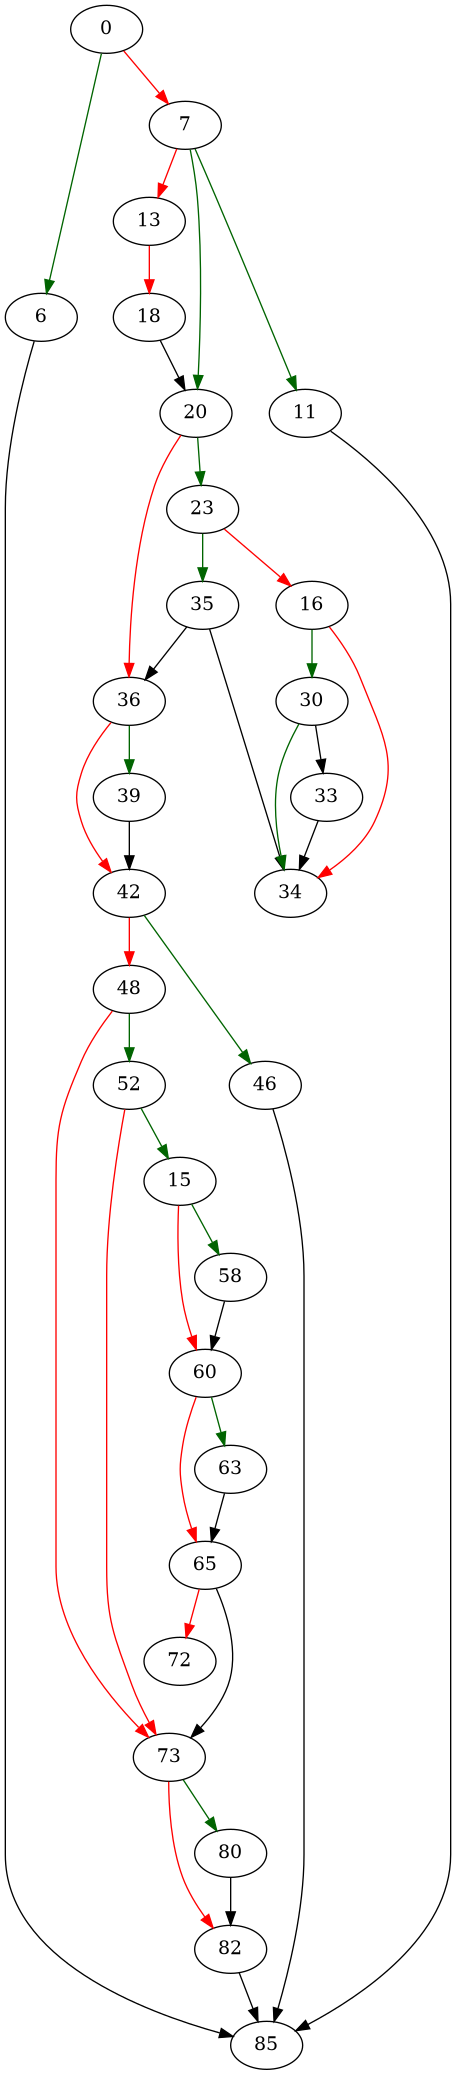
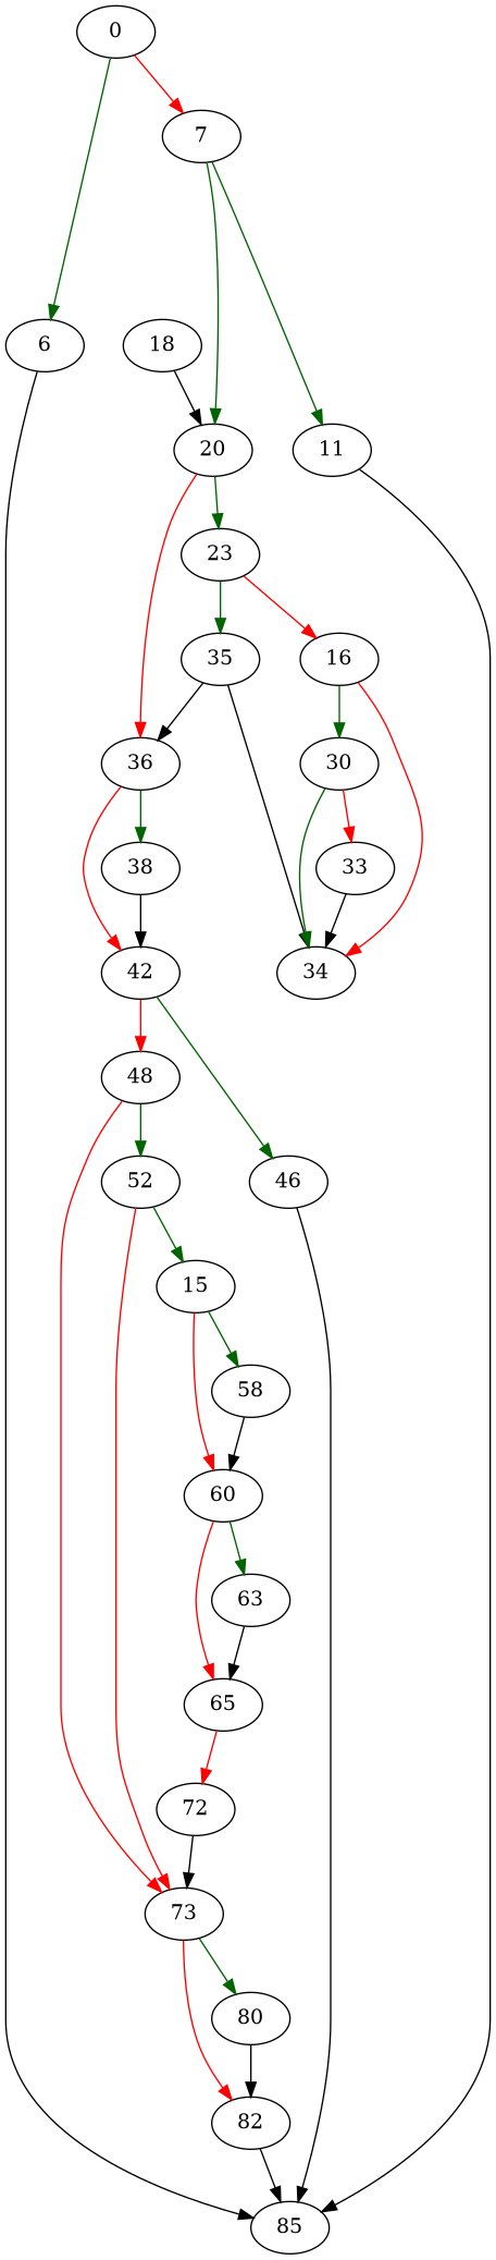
  strict digraph {
    edge [color=red cond=false]
    0 [entry=true]
    6
    7
    85
    11
-   13
    20
    18
    23
    36
    35
    n12 [label=16]
-   39
+   39 [label=38]
    42
    34
    30
    46
    48
    33
    52
    73
    n22 [label=15]
    80
    82
    58
    60
    63
    65
    72
    0 -> 6 [color=darkgreen cond=true]
    0 -> 7
    6 -> 85 [color="" cond=""]
    7 -> 11 [color=darkgreen cond=true]
-   7 -> 13
    7 -> 20 [color=darkgreen cond=true]
    11 -> 85 [color="" cond=""]
-   13 -> 18
    20 -> 23 [color=darkgreen cond=true]
    20 -> 36
    18 -> 20 [color="" cond=""]
    23 -> 35 [color=darkgreen cond=true]
    23 -> n12
    36 -> 39 [color=darkgreen cond=true]
    36 -> 42
    35 -> 36 [color="" cond=""]
    35 -> 34 [color="" cond=""]
    n12 -> 34
    n12 -> 30 [color=darkgreen cond=true]
    39 -> 42 [color="" cond=""]
    42 -> 46 [color=darkgreen cond=true]
    42 -> 48
    30 -> 34 [color=darkgreen cond=true]
-   30 -> 33 [color=black]
+   30 -> 33
    46 -> 85 [color="" cond=""]
    48 -> 52 [color=darkgreen cond=true]
    48 -> 73
    33 -> 34 [color="" cond=""]
    52 -> 73
    52 -> n22 [color=darkgreen cond=true]
    73 -> 80 [color=darkgreen cond=true]
    73 -> 82
    n22 -> 58 [color=darkgreen cond=true]
    n22 -> 60
    80 -> 82 [color="" cond=""]
    82 -> 85 [color="" cond=""]
    58 -> 60 [color="" cond=""]
    60 -> 63 [color=darkgreen cond=true]
    60 -> 65
    63 -> 65 [color="" cond=""]
    65 -> 72
-   65 -> 73 [color="" cond=""]
+   72 -> 73 [color="" cond=""]
  }
